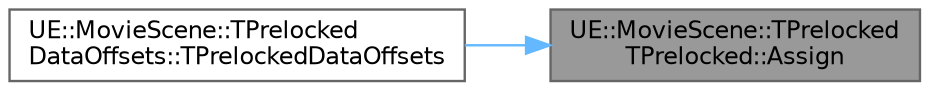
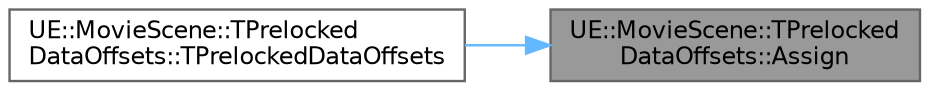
  digraph {
    rankdir=RL
    node [fontname=Helvetica fontsize=10 shape=box style=filled]
-   n1 [color=gray40 fillcolor=grey60 fontcolor=black height=0.2 label="UE::MovieScene::TPrelocked\lTPrelocked::Assign" width=0.4]
+   n1 [color=gray40 fillcolor=grey60 fontcolor=black height=0.2 label="UE::MovieScene::TPrelocked\lDataOffsets::Assign" width=0.4]
    n2 [color=grey40 fillcolor=white height=0.2 label="UE::MovieScene::TPrelocked\lDataOffsets::TPrelockedDataOffsets" width=0.4]
    n1 -> n2 [color=steelblue1 dir=back fontname=Helvetica fontsize=10 labelfontname=Helvetica labelfontsize=10 style=solid]
  }
